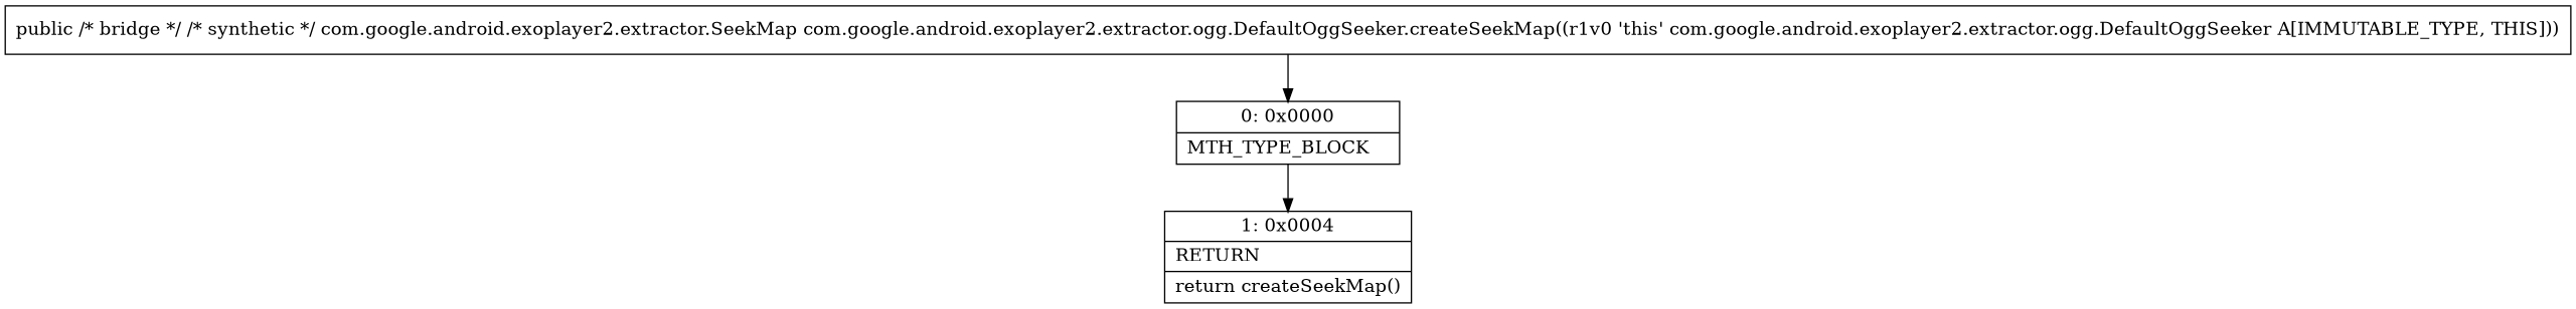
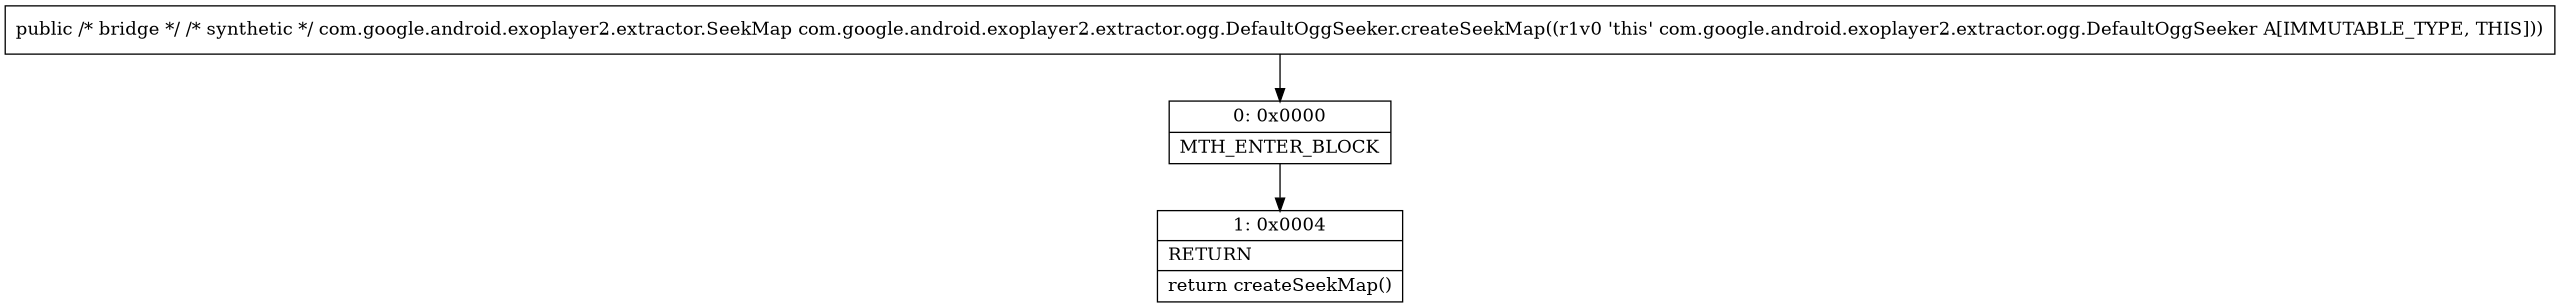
  digraph {
    node [shape=record]
-   n1 [label="{0\:\ 0x0000|MTH_TYPE_BLOCK\l}"]
+   n1 [label="{0\:\ 0x0000|MTH_ENTER_BLOCK\l}"]
    n2 [label="{1\:\ 0x0004|RETURN\l|return createSeekMap()\l}"]
    n3 [label="{public \/* bridge *\/ \/* synthetic *\/ com.google.android.exoplayer2.extractor.SeekMap com.google.android.exoplayer2.extractor.ogg.DefaultOggSeeker.createSeekMap((r1v0 'this' com.google.android.exoplayer2.extractor.ogg.DefaultOggSeeker A[IMMUTABLE_TYPE, THIS])) }"]
    n1 -> n2
    n3 -> n1
  }
